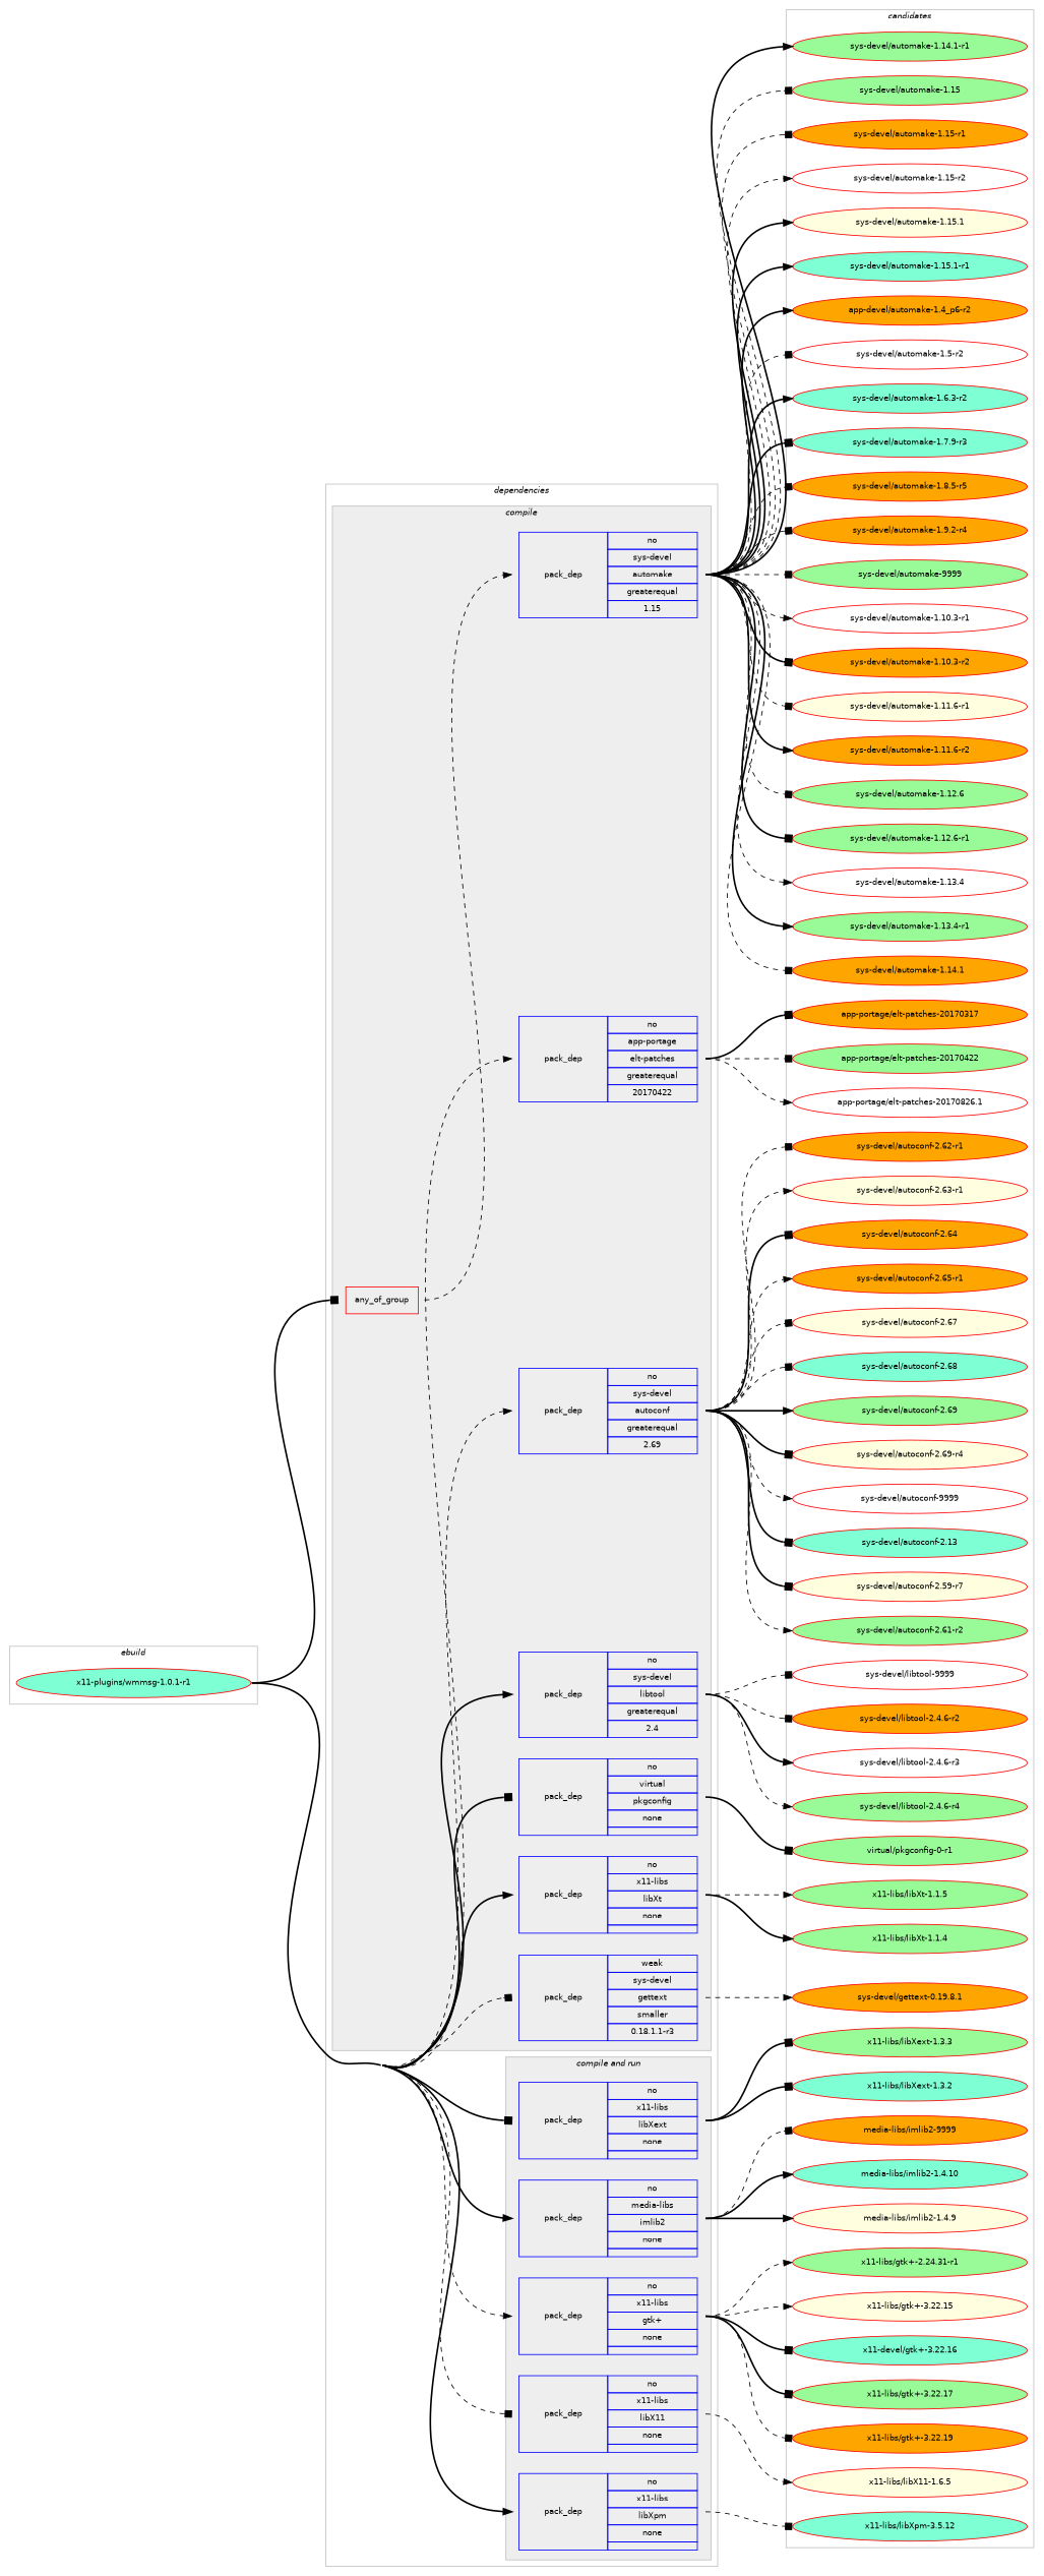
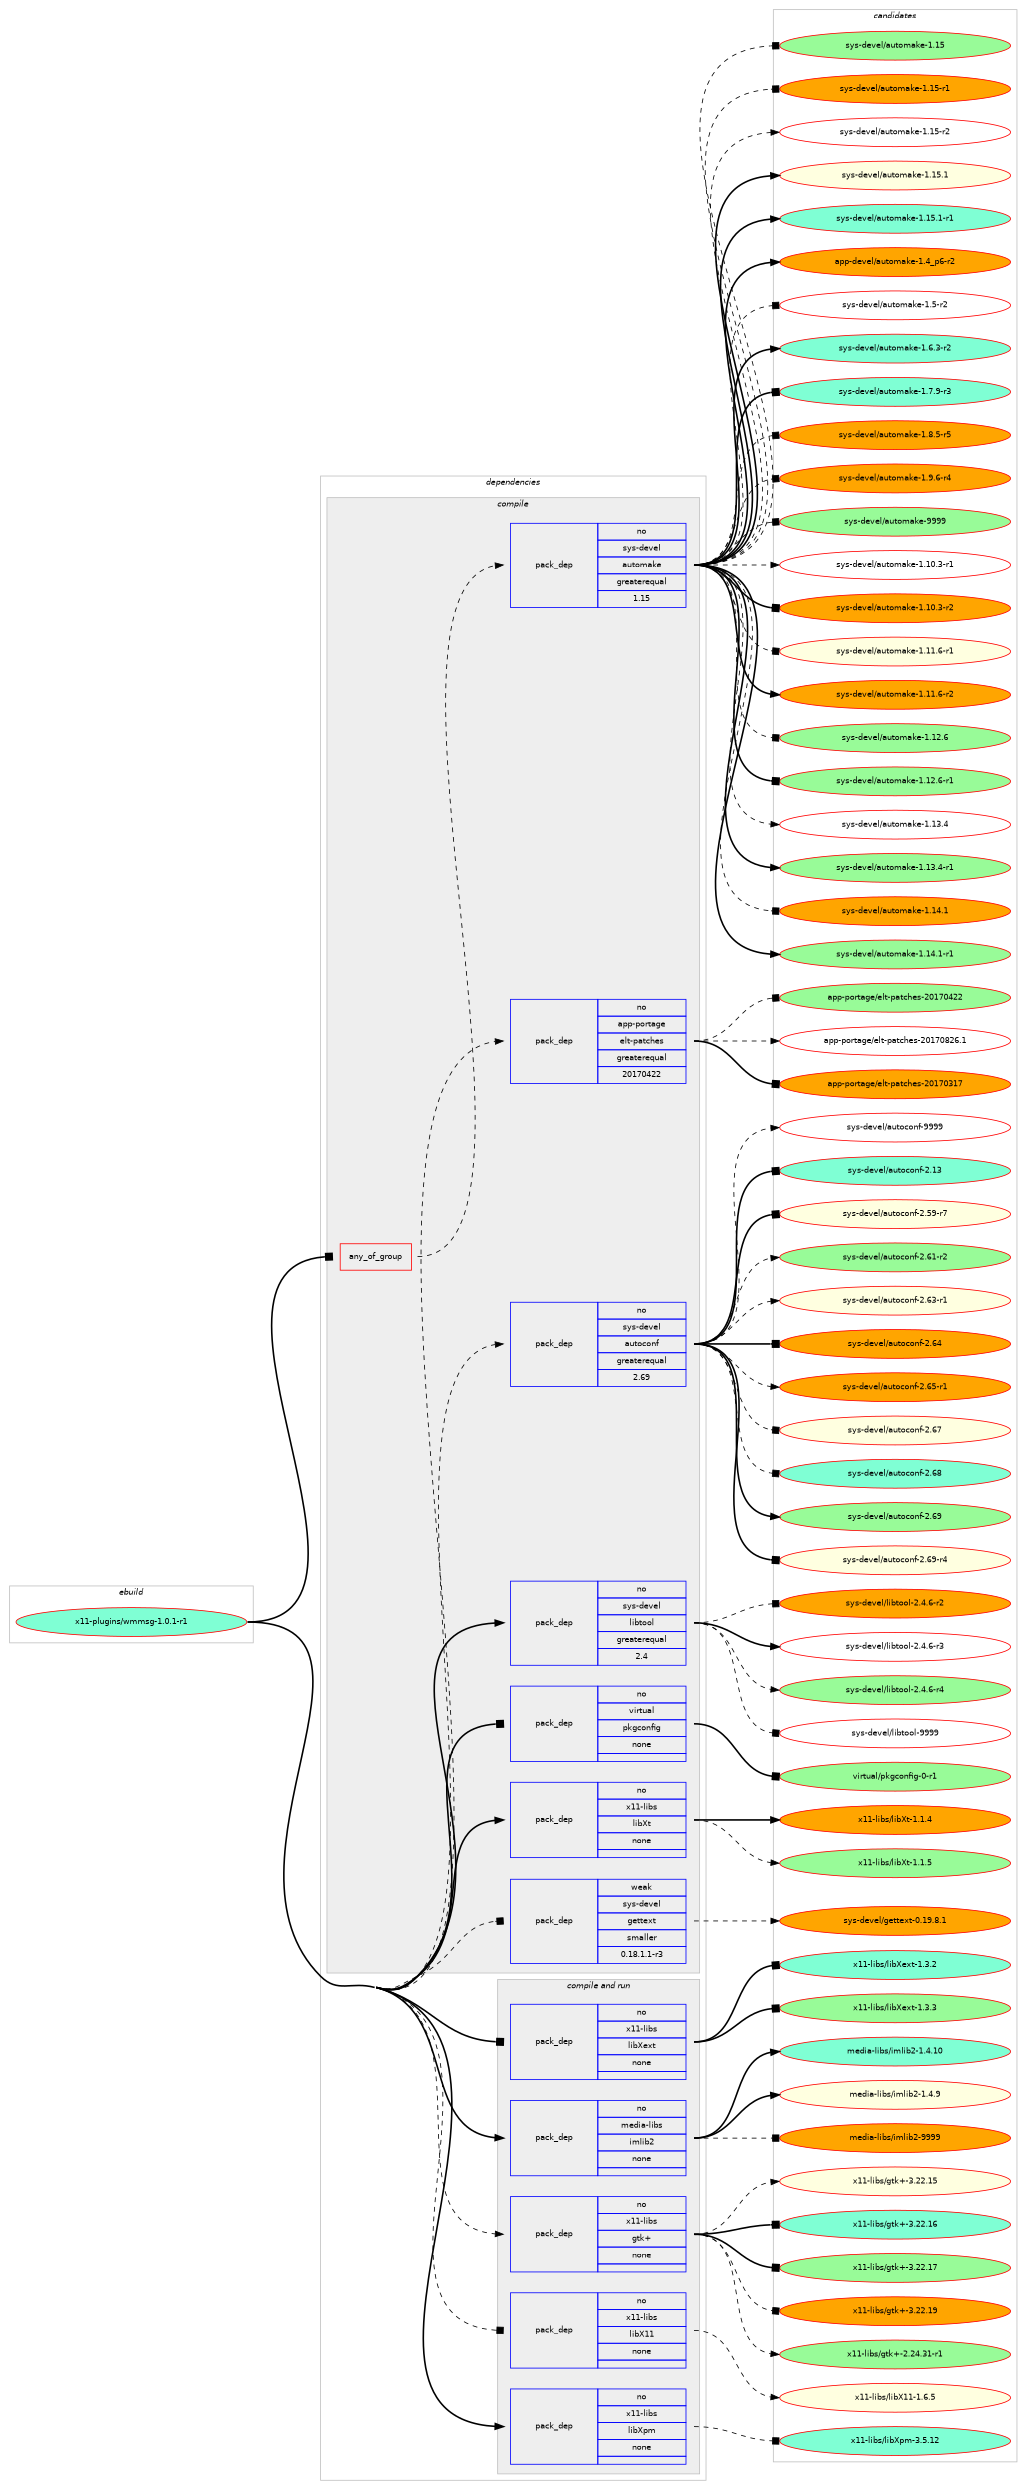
  digraph {
    compound=true
    concentrate=true
    fontname=Helvetica
    fontsize=10
    newrank=true
    rankdir=LR
    ranksep=1.5
    node [color=red fillcolor=orange fontname=Helvetica fontsize=10 style=filled]
    edge [arrowhead=box headport=w style=dashed tailport=e weight=100]
    n1 [fillcolor=aquamarine label="x11-plugins/wmmsg-1.0.1-r1" width=4]
    n2 [color=blue label=<<TABLE BORDER="0" CELLBORDER="1" CELLSPACING="0" CELLPADDING="4" WIDTH="220"><TR><TD ROWSPAN="6" CELLPADDING="30">pack_dep</TD></TR><TR><TD WIDTH="110">no</TD></TR><TR><TD>sys-devel</TD></TR><TR><TD>automake</TD></TR><TR><TD>greaterequal</TD></TR><TR><TD>1.15</TD></TR></TABLE>> shape=none fillcolor="" style=""]
    n3 [label=<<TABLE BORDER="0" CELLBORDER="1" CELLSPACING="0" CELLPADDING="4"><TR><TD CELLPADDING="10">any_of_group</TD></TR></TABLE>> shape=none fillcolor="" style=""]
    n4 [color=blue label=<<TABLE BORDER="0" CELLBORDER="1" CELLSPACING="0" CELLPADDING="4" WIDTH="220"><TR><TD ROWSPAN="6" CELLPADDING="30">pack_dep</TD></TR><TR><TD WIDTH="110">no</TD></TR><TR><TD>app-portage</TD></TR><TR><TD>elt-patches</TD></TR><TR><TD>greaterequal</TD></TR><TR><TD>20170422</TD></TR></TABLE>> shape=none fillcolor="" style=""]
    n5 [color=blue label=<<TABLE BORDER="0" CELLBORDER="1" CELLSPACING="0" CELLPADDING="4" WIDTH="220"><TR><TD ROWSPAN="6" CELLPADDING="30">pack_dep</TD></TR><TR><TD WIDTH="110">no</TD></TR><TR><TD>sys-devel</TD></TR><TR><TD>autoconf</TD></TR><TR><TD>greaterequal</TD></TR><TR><TD>2.69</TD></TR></TABLE>> shape=none fillcolor="" style=""]
    n6 [color=blue label=<<TABLE BORDER="0" CELLBORDER="1" CELLSPACING="0" CELLPADDING="4" WIDTH="220"><TR><TD ROWSPAN="6" CELLPADDING="30">pack_dep</TD></TR><TR><TD WIDTH="110">no</TD></TR><TR><TD>sys-devel</TD></TR><TR><TD>libtool</TD></TR><TR><TD>greaterequal</TD></TR><TR><TD>2.4</TD></TR></TABLE>> shape=none fillcolor="" style=""]
    n7 [color=blue label=<<TABLE BORDER="0" CELLBORDER="1" CELLSPACING="0" CELLPADDING="4" WIDTH="220"><TR><TD ROWSPAN="6" CELLPADDING="30">pack_dep</TD></TR><TR><TD WIDTH="110">no</TD></TR><TR><TD>virtual</TD></TR><TR><TD>pkgconfig</TD></TR><TR><TD>none</TD></TR><TR><TD></TD></TR></TABLE>> shape=none fillcolor="" style=""]
    n8 [color=blue label=<<TABLE BORDER="0" CELLBORDER="1" CELLSPACING="0" CELLPADDING="4" WIDTH="220"><TR><TD ROWSPAN="6" CELLPADDING="30">pack_dep</TD></TR><TR><TD WIDTH="110">no</TD></TR><TR><TD>x11-libs</TD></TR><TR><TD>libXt</TD></TR><TR><TD>none</TD></TR><TR><TD></TD></TR></TABLE>> shape=none fillcolor="" style=""]
    n9 [color=blue label=<<TABLE BORDER="0" CELLBORDER="1" CELLSPACING="0" CELLPADDING="4" WIDTH="220"><TR><TD ROWSPAN="6" CELLPADDING="30">pack_dep</TD></TR><TR><TD WIDTH="110">weak</TD></TR><TR><TD>sys-devel</TD></TR><TR><TD>gettext</TD></TR><TR><TD>smaller</TD></TR><TR><TD>0.18.1.1-r3</TD></TR></TABLE>> shape=none fillcolor="" style=""]
    n10 [color=blue label=<<TABLE BORDER="0" CELLBORDER="1" CELLSPACING="0" CELLPADDING="4" WIDTH="220"><TR><TD ROWSPAN="6" CELLPADDING="30">pack_dep</TD></TR><TR><TD WIDTH="110">no</TD></TR><TR><TD>x11-libs</TD></TR><TR><TD>libXext</TD></TR><TR><TD>none</TD></TR><TR><TD></TD></TR></TABLE>> shape=none fillcolor="" style=""]
    n11 [color=blue label=<<TABLE BORDER="0" CELLBORDER="1" CELLSPACING="0" CELLPADDING="4" WIDTH="220"><TR><TD ROWSPAN="6" CELLPADDING="30">pack_dep</TD></TR><TR><TD WIDTH="110">no</TD></TR><TR><TD>media-libs</TD></TR><TR><TD>imlib2</TD></TR><TR><TD>none</TD></TR><TR><TD></TD></TR></TABLE>> shape=none fillcolor="" style=""]
    n12 [color=blue label=<<TABLE BORDER="0" CELLBORDER="1" CELLSPACING="0" CELLPADDING="4" WIDTH="220"><TR><TD ROWSPAN="6" CELLPADDING="30">pack_dep</TD></TR><TR><TD WIDTH="110">no</TD></TR><TR><TD>x11-libs</TD></TR><TR><TD>gtk+</TD></TR><TR><TD>none</TD></TR><TR><TD></TD></TR></TABLE>> shape=none fillcolor="" style=""]
    n13 [color=blue label=<<TABLE BORDER="0" CELLBORDER="1" CELLSPACING="0" CELLPADDING="4" WIDTH="220"><TR><TD ROWSPAN="6" CELLPADDING="30">pack_dep</TD></TR><TR><TD WIDTH="110">no</TD></TR><TR><TD>x11-libs</TD></TR><TR><TD>libX11</TD></TR><TR><TD>none</TD></TR><TR><TD></TD></TR></TABLE>> shape=none fillcolor="" style=""]
    n14 [color=blue label=<<TABLE BORDER="0" CELLBORDER="1" CELLSPACING="0" CELLPADDING="4" WIDTH="220"><TR><TD ROWSPAN="6" CELLPADDING="30">pack_dep</TD></TR><TR><TD WIDTH="110">no</TD></TR><TR><TD>x11-libs</TD></TR><TR><TD>libXpm</TD></TR><TR><TD>none</TD></TR><TR><TD></TD></TR></TABLE>> shape=none fillcolor="" style=""]
    n15 [fillcolor=white label="sys-devel/automake-1.10.3-r1" width=4]
    n16 [label="sys-devel/automake-1.10.3-r2" width=4]
    n17 [fillcolor=lightyellow label="sys-devel/automake-1.11.6-r1" width=4]
    n18 [label="sys-devel/automake-1.11.6-r2" width=4]
    n19 [fillcolor=palegreen label="sys-devel/automake-1.12.6" width=4]
    n20 [fillcolor=palegreen label="sys-devel/automake-1.12.6-r1" width=4]
    n21 [fillcolor=white label="sys-devel/automake-1.13.4" width=4]
    n22 [fillcolor=palegreen label="sys-devel/automake-1.13.4-r1" width=4]
    n23 [label="sys-devel/automake-1.14.1" width=4]
    n24 [fillcolor=palegreen label="sys-devel/automake-1.14.1-r1" width=4]
    n25 [fillcolor=palegreen label="sys-devel/automake-1.15" width=4]
    n26 [label="sys-devel/automake-1.15-r1" width=4]
    n27 [fillcolor=white label="sys-devel/automake-1.15-r2" width=4]
    n28 [fillcolor=lightyellow label="sys-devel/automake-1.15.1" width=4]
    n29 [fillcolor=aquamarine label="sys-devel/automake-1.15.1-r1" width=4]
    n30 [label="app-devel/automake-1.4_p6-r2" width=4]
    n31 [fillcolor=white label="sys-devel/automake-1.5-r2" width=4]
    n32 [fillcolor=aquamarine label="sys-devel/automake-1.6.3-r2" width=4]
    n33 [fillcolor=aquamarine label="sys-devel/automake-1.7.9-r3" width=4]
    n34 [label="sys-devel/automake-1.8.5-r5" width=4]
-   n35 [label="sys-devel/automake-1.9.2-r4" width=4]
+   n35 [label="sys-devel/automake-1.9.6-r4" width=4]
    n36 [fillcolor=palegreen label="sys-devel/automake-9999" width=4]
    n37 [label="app-portage/elt-patches-20170317" width=4]
    n38 [fillcolor=palegreen label="app-portage/elt-patches-20170422" width=4]
    n39 [fillcolor=white label="app-portage/elt-patches-20170826.1" width=4]
    n40 [fillcolor=aquamarine label="sys-devel/autoconf-2.13" width=4]
    n41 [fillcolor=lightyellow label="sys-devel/autoconf-2.59-r7" width=4]
    n42 [fillcolor=palegreen label="sys-devel/autoconf-2.61-r2" width=4]
-   n43 [label="sys-devel/autoconf-2.62-r1" width=4]
    n44 [fillcolor=lightyellow label="sys-devel/autoconf-2.63-r1" width=4]
    n45 [label="sys-devel/autoconf-2.64" width=4]
    n46 [label="sys-devel/autoconf-2.65-r1" width=4]
    n47 [fillcolor=lightyellow label="sys-devel/autoconf-2.67" width=4]
    n48 [fillcolor=aquamarine label="sys-devel/autoconf-2.68" width=4]
    n49 [fillcolor=palegreen label="sys-devel/autoconf-2.69" width=4]
    n50 [fillcolor=lightyellow label="sys-devel/autoconf-2.69-r4" width=4]
    n51 [fillcolor=white label="sys-devel/autoconf-9999" width=4]
    n52 [label="sys-devel/libtool-2.4.6-r2" width=4]
    n53 [fillcolor=white label="sys-devel/libtool-2.4.6-r3" width=4]
    n54 [fillcolor=palegreen label="sys-devel/libtool-2.4.6-r4" width=4]
    n55 [fillcolor=white label="sys-devel/libtool-9999" width=4]
    n56 [fillcolor=palegreen label="virtual/pkgconfig-0-r1" width=4]
-   n57 [fillcolor=palegreen label="x11-libs/libXt-1.1.4" width=4]
+   n57 [label="x11-libs/libXt-1.1.4" width=4]
    n58 [fillcolor=palegreen label="x11-libs/libXt-1.1.5" width=4]
    n59 [label="sys-devel/gettext-0.19.8.1" width=4]
    n60 [fillcolor=aquamarine label="media-libs/imlib2-1.4.10" width=4]
    n61 [fillcolor=lightyellow label="media-libs/imlib2-1.4.9" width=4]
    n62 [label="media-libs/imlib2-9999" width=4]
    n63 [fillcolor=palegreen label="x11-libs/gtk+-2.24.31-r1" width=4]
    n64 [fillcolor=lightyellow label="x11-libs/gtk+-3.22.15" width=4]
-   n65 [fillcolor=aquamarine label="x11-devel/gtk+-3.22.16" width=4]
+   n65 [fillcolor=aquamarine label="x11-libs/gtk+-3.22.16" width=4]
    n66 [fillcolor=palegreen label="x11-libs/gtk+-3.22.17" width=4]
    n67 [label="x11-libs/gtk+-3.22.19" width=4]
    n68 [fillcolor=lightyellow label="x11-libs/libX11-1.6.5" width=4]
    n69 [fillcolor=aquamarine label="x11-libs/libXext-1.3.2" width=4]
    n70 [fillcolor=palegreen label="x11-libs/libXext-1.3.3" width=4]
    n71 [fillcolor=aquamarine label="x11-libs/libXpm-3.5.12" width=4]
    subgraph cluster_1 {
      color=gray
      label=<<i>ebuild</i>>
      rank=same
      n1
    }
    subgraph cluster_2 {
      color=gray
      label=<<i>dependencies</i>>
      subgraph cluster_3 {
        color=gray
        fillcolor="#eeeeee"
        label=<<i>compile</i>>
        style=filled
        subgraph sub_4 {
          color=gray
          fillcolor="#eeeeee"
          label=<<i>compile</i>>
          style=filled
          n4
        }
        subgraph sub_5 {
          color=gray
          fillcolor="#eeeeee"
          label=<<i>compile</i>>
          style=filled
          n3
          subgraph sub_6 {
            color=gray
            fillcolor="#eeeeee"
            label=<<i>compile</i>>
            style=filled
            n2
          }
        }
        subgraph sub_7 {
          color=gray
          fillcolor="#eeeeee"
          label=<<i>compile</i>>
          style=filled
          n5
        }
        subgraph sub_8 {
          color=gray
          fillcolor="#eeeeee"
          label=<<i>compile</i>>
          style=filled
          n6
        }
        subgraph sub_9 {
          color=gray
          fillcolor="#eeeeee"
          label=<<i>compile</i>>
          style=filled
          n7
        }
        subgraph sub_10 {
          color=gray
          fillcolor="#eeeeee"
          label=<<i>compile</i>>
          style=filled
          n8
        }
        subgraph sub_11 {
          color=gray
          fillcolor="#eeeeee"
          label=<<i>compile</i>>
          style=filled
          n9
        }
      }
      subgraph cluster_12 {
        color=gray
        fillcolor="#eeeeee"
        label=<<i>compile and run</i>>
        style=filled
        subgraph sub_13 {
          color=gray
          fillcolor="#eeeeee"
          label=<<i>compile and run</i>>
          style=filled
          n10
        }
        subgraph sub_14 {
          color=gray
          fillcolor="#eeeeee"
          label=<<i>compile and run</i>>
          style=filled
          n11
        }
        subgraph sub_15 {
          color=gray
          fillcolor="#eeeeee"
          label=<<i>compile and run</i>>
          style=filled
          n12
        }
        subgraph sub_16 {
          color=gray
          fillcolor="#eeeeee"
          label=<<i>compile and run</i>>
          style=filled
          n13
        }
        subgraph sub_17 {
          color=gray
          fillcolor="#eeeeee"
          label=<<i>compile and run</i>>
          style=filled
          n14
        }
      }
      subgraph cluster_18 {
        color=gray
        fillcolor="#eeeeee"
        label=<<i>run</i>>
        style=filled
      }
    }
    subgraph cluster_19 {
      color=gray
      label=<<i>candidates</i>>
      rank=same
      subgraph sub_20 {
        color=black
        label=<<i>candidates</i>>
        nodesep=1
        rank=same
        n15
        n16
        n17
        n18
        n19
        n20
        n21
        n22
        n23
        n24
        n25
        n26
        n27
        n28
        n29
        n30
        n31
        n32
        n33
        n34
        n35
        n36
      }
      subgraph sub_21 {
        color=black
        label=<<i>candidates</i>>
        nodesep=1
        rank=same
        n37
        n38
        n39
      }
      subgraph sub_22 {
        color=black
        label=<<i>candidates</i>>
        nodesep=1
        rank=same
        n40
        n41
        n42
-       n43
        n44
        n45
        n46
        n47
        n48
        n49
        n50
        n51
      }
      subgraph sub_23 {
        color=black
        label=<<i>candidates</i>>
        nodesep=1
        rank=same
        n52
        n53
        n54
        n55
      }
      subgraph sub_24 {
        color=black
        label=<<i>candidates</i>>
        nodesep=1
        rank=same
        n56
      }
      subgraph sub_25 {
        color=black
        label=<<i>candidates</i>>
        nodesep=1
        rank=same
        n57
        n58
      }
      subgraph sub_26 {
        color=black
        label=<<i>candidates</i>>
        nodesep=1
        rank=same
        n59
      }
      subgraph sub_27 {
        color=black
        label=<<i>candidates</i>>
        nodesep=1
        rank=same
        n60
        n61
        n62
      }
      subgraph sub_28 {
        color=black
        label=<<i>candidates</i>>
        nodesep=1
        rank=same
        n63
        n64
        n65
        n66
        n67
      }
      subgraph sub_29 {
        color=black
        label=<<i>candidates</i>>
        nodesep=1
        rank=same
        n68
      }
      subgraph sub_30 {
        color=black
        label=<<i>candidates</i>>
        nodesep=1
        rank=same
        n69
        n70
      }
      subgraph sub_31 {
        color=black
        label=<<i>candidates</i>>
        nodesep=1
        rank=same
        n71
      }
    }
    n1 -> n3 [style=bold weight=20]
    n1 -> n4 [arrowhead=normal weight=20]
    n1 -> n5 [arrowhead=normal weight=20]
    n1 -> n6 [arrowhead=normal style=bold weight=20]
    n1 -> n7 [style=bold weight=20]
    n1 -> n8 [arrowhead=normal style=bold weight=20]
    n1 -> n9 [weight=20]
    n1 -> n10 [style=bold weight=20]
    n1 -> n11 [arrowhead=normal style=bold weight=20]
    n1 -> n12 [arrowhead=normal weight=20]
    n1 -> n13 [weight=20]
    n1 -> n14 [arrowhead=normal style=bold weight=20]
    n2 -> n15 [arrowhead=normal]
    n2 -> n16 [style=bold]
    n2 -> n17
    n2 -> n18 [arrowhead=normal style=bold]
    n2 -> n19
    n2 -> n20 [style=bold]
    n2 -> n21 [arrowhead=normal]
    n2 -> n22 [arrowhead=normal style=bold]
    n2 -> n23
    n2 -> n24 [arrowhead=normal style=bold]
    n2 -> n25
    n2 -> n26
    n2 -> n27 [arrowhead=normal]
    n2 -> n28 [arrowhead=normal style=bold]
    n2 -> n29 [arrowhead=normal style=bold]
    n2 -> n30 [arrowhead=normal style=bold]
    n2 -> n31
    n2 -> n32 [arrowhead=normal style=bold]
    n2 -> n33 [style=bold]
    n2 -> n34
    n2 -> n35
    n2 -> n36
    n3 -> n2 [arrowhead=normal weight=20]
    n4 -> n37 [style=bold]
    n4 -> n38
    n4 -> n39 [arrowhead=normal]
    n5 -> n40 [style=bold]
    n5 -> n41 [style=bold]
    n5 -> n42 [arrowhead=normal]
-   n5 -> n43
    n5 -> n44 [arrowhead=normal]
    n5 -> n45 [style=bold]
    n5 -> n46 [arrowhead=normal]
    n5 -> n47
    n5 -> n48
    n5 -> n49 [arrowhead=normal style=bold]
    n5 -> n50 [style=bold]
    n5 -> n51 [arrowhead=normal]
    n6 -> n52
    n6 -> n53 [arrowhead=normal style=bold]
    n6 -> n54 [arrowhead=normal]
    n6 -> n55
    n7 -> n56 [style=bold]
    n8 -> n57 [arrowhead=normal style=bold]
    n8 -> n58 [arrowhead=normal]
    n9 -> n59 [arrowhead=normal]
    n10 -> n69 [style=bold]
    n10 -> n70 [style=bold]
    n11 -> n60 [arrowhead=normal style=bold]
    n11 -> n61 [arrowhead=normal style=bold]
    n11 -> n62
    n12 -> n63 [arrowhead=normal]
    n12 -> n64 [arrowhead=normal]
    n12 -> n65 [style=bold]
    n12 -> n66 [style=bold]
    n12 -> n67
    n13 -> n68 [arrowhead=normal]
    n14 -> n71
  }
